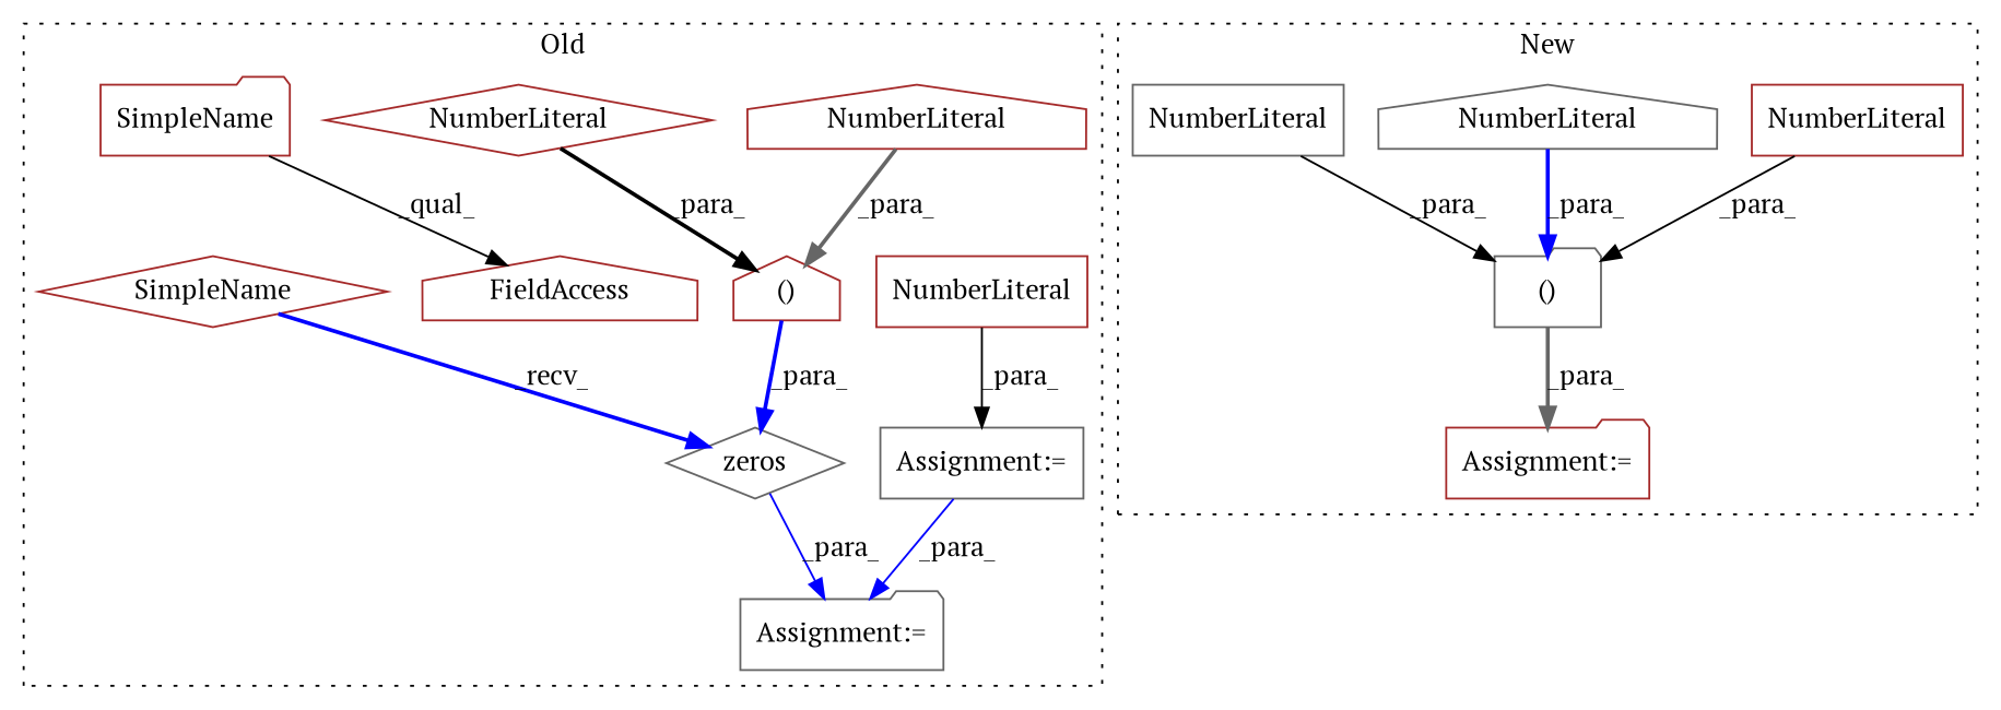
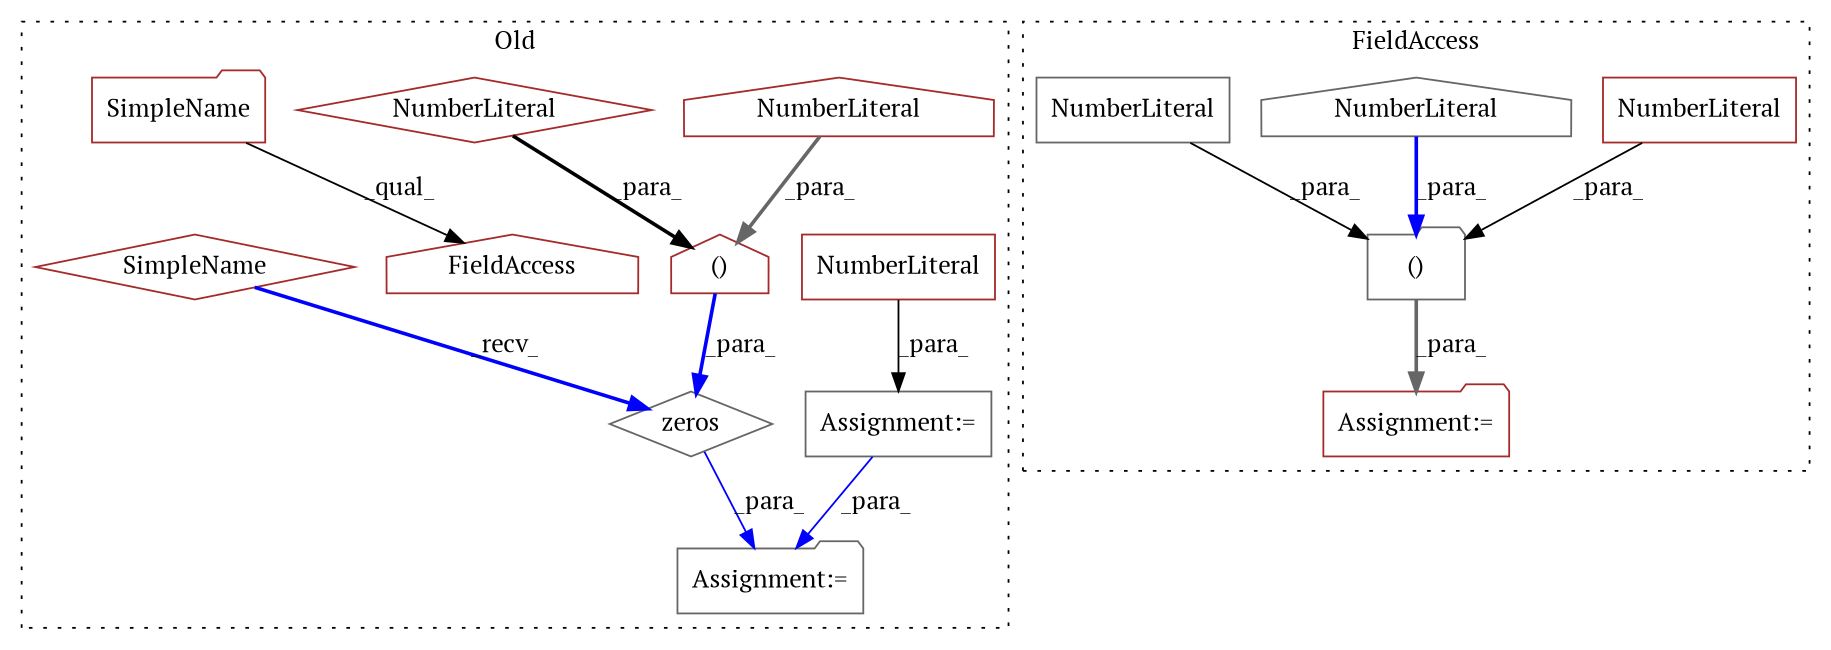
  digraph {
    fontname="PT Serif"
    node [a=34 l=1 s=5988 shape=folder color=brown fontname="PT Serif"]
    edge [color=blue style=solid fontname="PT Serif"]
    n1 [a=32 l="6,1" label=zeros s="6025,6034" shape=diamond color=gray40]
    n2 [a=7 label="Assignment:=" s=6174 color=gray40]
    n3 [a=106 l=17 label="()" shape=house]
    n4 [a=7 label="Assignment:=" s=6139 shape=box color=gray40]
    n5 [l=2 label=NumberLiteral s=6003 shape=diamond]
    n6 [l=2 label=NumberLiteral shape=house]
    n7 [l=2 label=NumberLiteral s=6140 shape=box]
    n8 [a=22 l=12 label=FieldAccess s=6238 shape=house]
    n9 [a=42 l=5 label=SimpleName s=6238]
    n10 [a=42 l=5 label=SimpleName s=6019 shape=diamond]
    n11 [a=106 l=29 label="()" s=7506 color=gray40]
    n12 [a=7 l=2 label="Assignment:=" s=7487]
    n13 [label=NumberLiteral s=7520 shape=box]
    n14 [label=NumberLiteral s=7506 shape=house color=gray40]
    n15 [label=NumberLiteral s=7534 shape=box color=gray40]
    subgraph cluster_1 {
      label=Old
      style=dotted
      n1
      n2
      n3
      n4
      n5
      n6
      n7
      n8
      n9
      n10
    }
    subgraph cluster_2 {
-     label=New
+     label=FieldAccess
      style=dotted
      n11
      n12
      n13
      n14
      n15
    }
    n1 -> n2 [label=_para_]
    n3 -> n1 [label=_para_ style=bold]
    n4 -> n2 [label=_para_]
    n5 -> n3 [label=_para_ color=black style=bold]
    n6 -> n3 [label=_para_ color=gray40 style=bold]
    n7 -> n4 [label=_para_ color=black]
    n9 -> n8 [label=_qual_ color=black]
    n10 -> n1 [label=_recv_ style=bold]
    n11 -> n12 [label=_para_ color=gray40 style=bold]
    n13 -> n11 [label=_para_ color=black]
    n14 -> n11 [label=_para_ style=bold]
    n15 -> n11 [label=_para_ color=black]
  }
